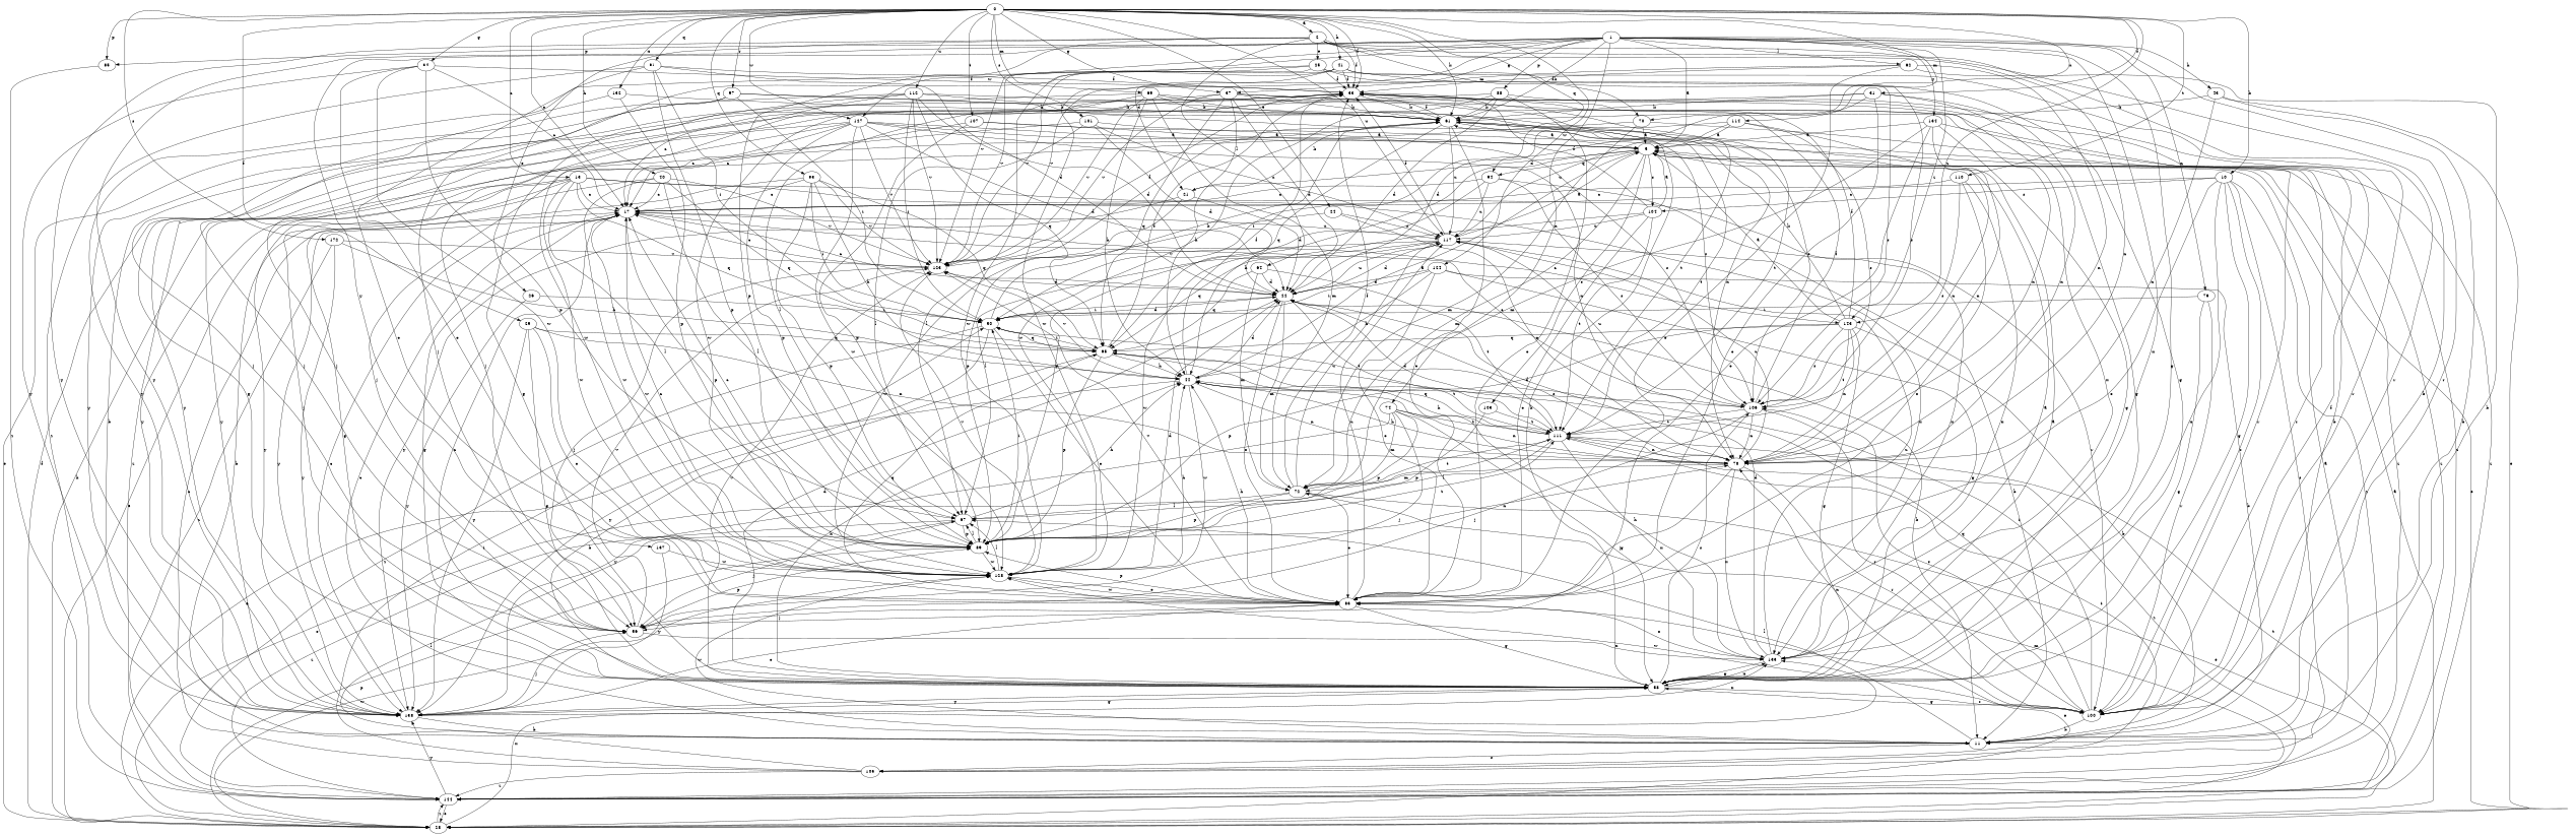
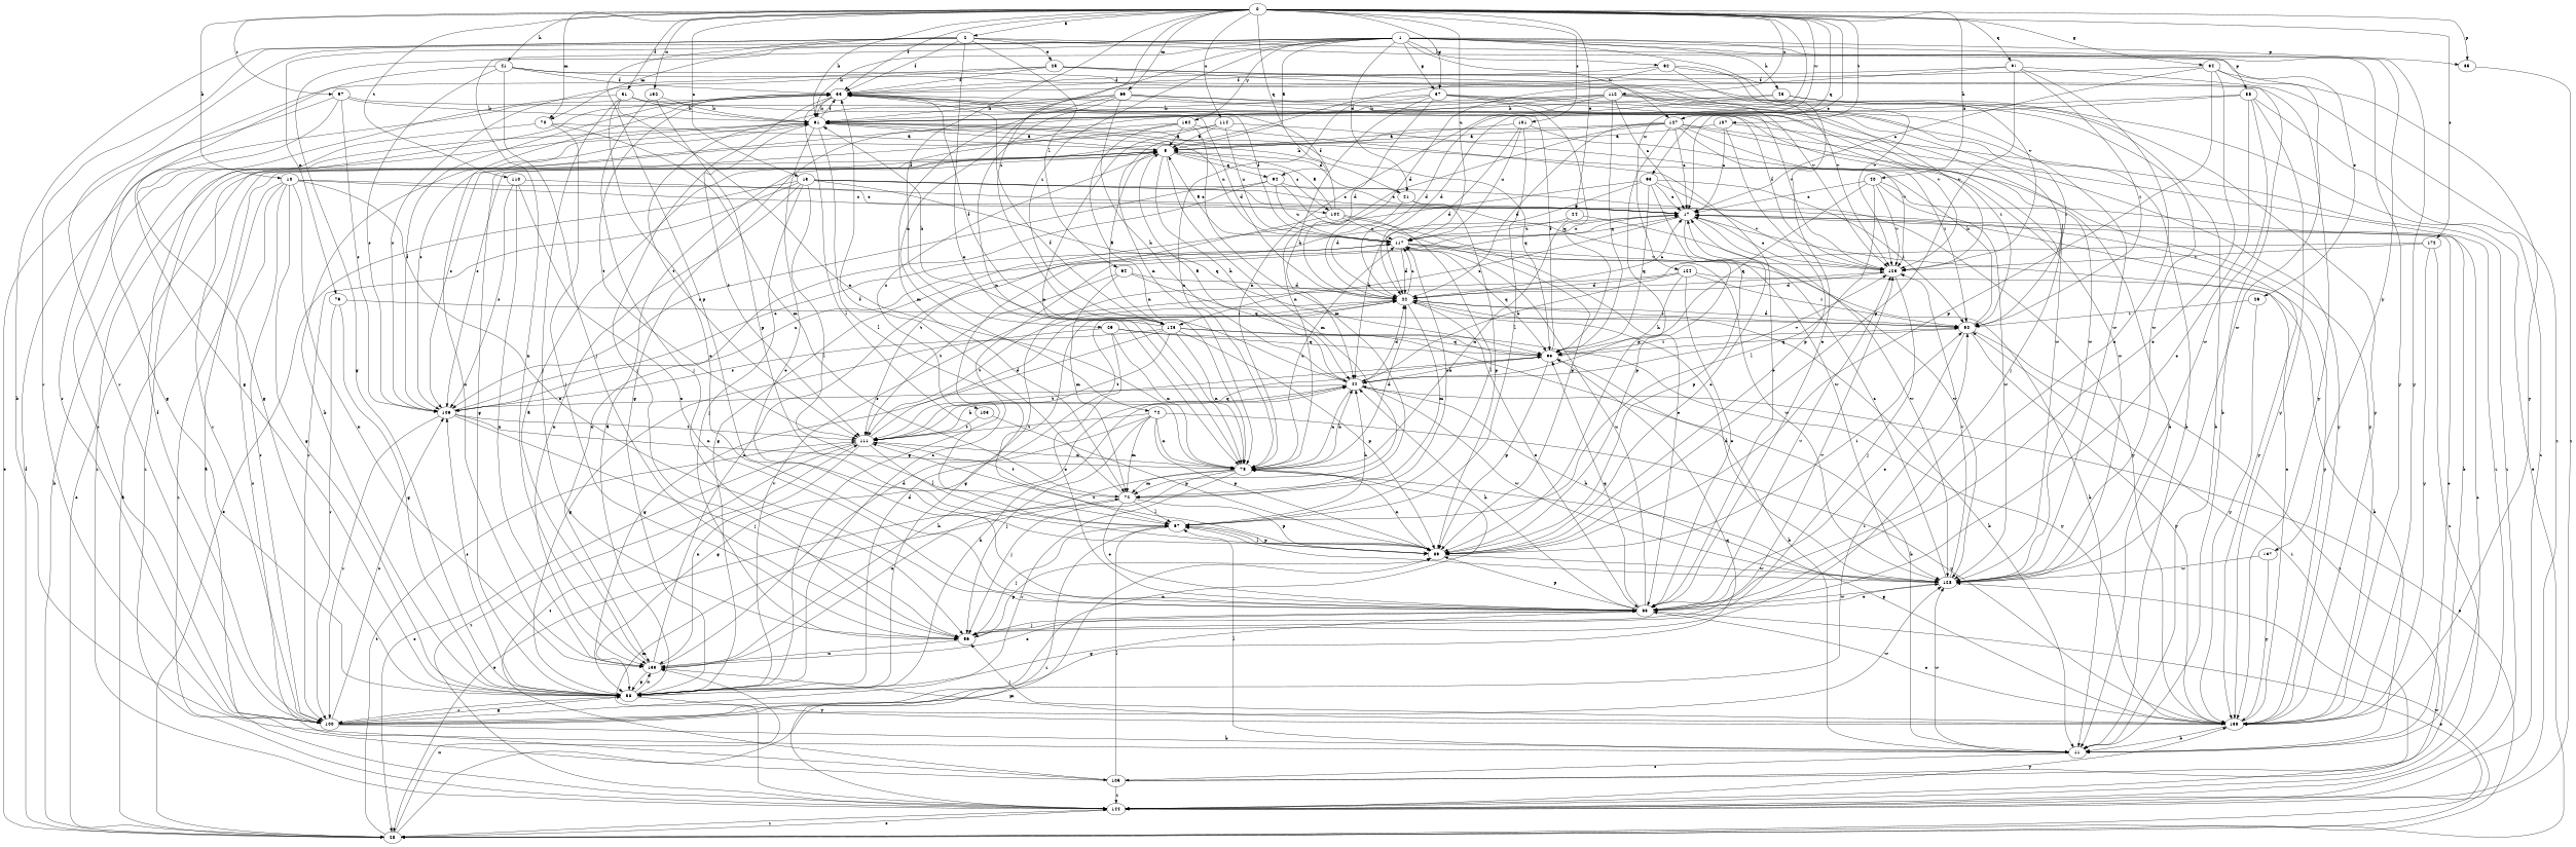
  strict digraph {
    0
    2
    10
    13
    17
    24
    29
    31
    33
    34
    37
    40
    41
    61
    69
    70
    85
    91
    93
    94
    97
    101
    n23 [label=172]
    107
    110
    112
    114
    117
    124
    127
    132
    143
    100
    138
    11
    25
    26
    64
    78
    89
    n41 [label=58]
    133
    104
    83
    105
    144
    28
    67
    128
    56
    95
    22
    111
    123
    44
    106
    5
    72
    50
    1
    21
    43
    62
    74
    76
    88
    134
    137
    103
    0 -> 2 [label=a]
    0 -> 10 [label=b]
    0 -> 13 [label=c]
    0 -> 17 [label=c]
    0 -> 24 [label=e]
    0 -> 29 [label=f]
    0 -> 31 [label=f]
    0 -> 33 [label=f]
    0 -> 34 [label=g]
    0 -> 37 [label=g]
    0 -> 40 [label=h]
    0 -> 41 [label=h]
    0 -> 61 [label=k]
    0 -> 69 [label=m]
    0 -> 70 [label=m]
    0 -> 85 [label=p]
    0 -> 91 [label=q]
    0 -> 93 [label=q]
    0 -> 94 [label=q]
    0 -> 97 [label=r]
    0 -> 101 [label=s]
    0 -> n23 [label=s]
    0 -> 107 [label=t]
    0 -> 110 [label=t]
    0 -> 112 [label=u]
    0 -> 114 [label=u]
    0 -> 117 [label=u]
    0 -> 124 [label=w]
    0 -> 127 [label=w]
    0 -> 132 [label=x]
    0 -> 143 [label=z]
    2 -> 33 [label=f]
    2 -> 70 [label=m]
    2 -> 100 [label=r]
    2 -> 138 [label=y]
    2 -> 11 [label=b]
    2 -> 25 [label=e]
    2 -> 26 [label=e]
    2 -> 64 [label=l]
    2 -> 78 [label=n]
    2 -> 89 [label=p]
    10 -> 17 [label=c]
    10 -> 100 [label=r]
    10 -> n41 [label=g]
    10 -> 133 [label=x]
    10 -> 104 [label=s]
    10 -> 83 [label=o]
    10 -> 105 [label=s]
    10 -> 144 [label=z]
    13 -> 17 [label=c]
    13 -> 100 [label=r]
    13 -> 138 [label=y]
    13 -> 133 [label=x]
    13 -> 28 [label=e]
    13 -> 67 [label=l]
    13 -> 128 [label=w]
    13 -> 56 [label=j]
    13 -> 95 [label=q]
    17 -> 117 [label=u]
    17 -> 143 [label=c]
    17 -> 138 [label=y]
    17 -> 89 [label=p]
    17 -> n41 [label=g]
    17 -> 128 [label=w]
    24 -> 117 [label=u]
    24 -> 78 [label=n]
    24 -> 128 [label=w]
    29 -> 138 [label=y]
    29 -> 78 [label=n]
    29 -> n41 [label=g]
    29 -> 83 [label=o]
    29 -> 95 [label=q]
    31 -> 61 [label=k]
    31 -> 78 [label=n]
    31 -> n41 [label=g]
    31 -> 83 [label=o]
    31 -> 56 [label=j]
    31 -> 22 [label=d]
    33 -> 61 [label=k]
    33 -> 133 [label=x]
    33 -> 67 [label=l]
    33 -> 128 [label=w]
    33 -> 56 [label=j]
    33 -> 111 [label=t]
    34 -> 17 [label=c]
    34 -> 33 [label=f]
    34 -> 138 [label=y]
    34 -> 89 [label=p]
    34 -> 83 [label=o]
    34 -> 128 [label=w]
    37 -> 61 [label=k]
    37 -> 11 [label=b]
    37 -> 78 [label=n]
    37 -> 56 [label=j]
    37 -> 95 [label=q]
    37 -> 22 [label=d]
    37 -> 123 [label=v]
    37 -> 44 [label=h]
    40 -> 17 [label=c]
    40 -> 11 [label=b]
    40 -> 67 [label=l]
    40 -> 128 [label=w]
    40 -> 95 [label=q]
    40 -> 123 [label=v]
    41 -> 33 [label=f]
    41 -> n41 [label=g]
    41 -> 128 [label=w]
    41 -> 56 [label=j]
    41 -> 123 [label=v]
    41 -> 106 [label=s]
    61 -> 33 [label=f]
    61 -> 117 [label=u]
    61 -> 100 [label=r]
    61 -> 83 [label=o]
    61 -> 144 [label=z]
    61 -> 67 [label=l]
    61 -> 95 [label=q]
    61 -> 111 [label=t]
    61 -> 5 [label=a]
    69 -> 61 [label=k]
    69 -> 11 [label=b]
    69 -> 78 [label=n]
    69 -> 128 [label=w]
    69 -> 111 [label=t]
    69 -> 123 [label=v]
    69 -> 44 [label=h]
    69 -> 72 [label=m]
    70 -> 100 [label=r]
    70 -> 56 [label=j]
    70 -> 5 [label=a]
    70 -> 72 [label=m]
    85 -> 144 [label=z]
    91 -> 33 [label=f]
    91 -> 89 [label=p]
    91 -> 83 [label=o]
    91 -> 144 [label=z]
    91 -> 22 [label=d]
    91 -> 50 [label=i]
    93 -> 17 [label=c]
    93 -> 89 [label=p]
    93 -> n41 [label=g]
    93 -> 95 [label=q]
    93 -> 123 [label=v]
    93 -> 44 [label=h]
    93 -> 50 [label=i]
    94 -> 17 [label=c]
    94 -> 117 [label=u]
    94 -> 89 [label=p]
    94 -> 133 [label=x]
    94 -> 106 [label=s]
    97 -> 61 [label=k]
    97 -> n41 [label=g]
    97 -> 28 [label=e]
    97 -> 106 [label=s]
    97 -> 50 [label=i]
    101 -> 117 [label=u]
    101 -> 138 [label=y]
    101 -> 67 [label=l]
    101 -> 22 [label=d]
    101 -> 5 [label=a]
    n23 -> 138 [label=y]
    n23 -> 144 [label=z]
    n23 -> 123 [label=v]
    n23 -> 44 [label=h]
    107 -> 17 [label=c]
    107 -> 89 [label=p]
    107 -> 144 [label=z]
    107 -> 5 [label=a]
    110 -> 17 [label=c]
    110 -> 133 [label=x]
    110 -> 83 [label=o]
    110 -> 106 [label=s]
    112 -> 17 [label=c]
    112 -> 61 [label=k]
    112 -> 138 [label=y]
    112 -> n41 [label=g]
    112 -> 95 [label=q]
    112 -> 22 [label=d]
    112 -> 123 [label=v]
    112 -> 106 [label=s]
    112 -> 50 [label=i]
    114 -> 117 [label=u]
    114 -> 78 [label=n]
    114 -> 106 [label=s]
    114 -> 5 [label=a]
    114 -> 50 [label=i]
    117 -> 33 [label=f]
    117 -> 11 [label=b]
    117 -> 128 [label=w]
    117 -> 95 [label=q]
    117 -> 22 [label=d]
    117 -> 123 [label=v]
    117 -> 5 [label=a]
    124 -> 11 [label=b]
    124 -> n41 [label=g]
    124 -> 83 [label=o]
    124 -> 22 [label=d]
    124 -> 44 [label=h]
    124 -> 50 [label=i]
    127 -> 17 [label=c]
    127 -> 138 [label=y]
    127 -> 78 [label=n]
    127 -> 89 [label=p]
    127 -> 144 [label=z]
    127 -> 128 [label=w]
    127 -> 22 [label=d]
    127 -> 123 [label=v]
    127 -> 106 [label=s]
    127 -> 5 [label=a]
    132 -> 61 [label=k]
    132 -> 89 [label=p]
    132 -> 56 [label=j]
    143 -> 33 [label=f]
    143 -> 61 [label=k]
    143 -> 11 [label=b]
    143 -> 78 [label=n]
    143 -> 89 [label=p]
    143 -> n41 [label=g]
    143 -> 95 [label=q]
    143 -> 111 [label=t]
    143 -> 106 [label=s]
    143 -> 5 [label=a]
    100 -> 33 [label=f]
    100 -> 11 [label=b]
    100 -> 78 [label=n]
    100 -> n41 [label=g]
    100 -> 128 [label=w]
    100 -> 95 [label=q]
    100 -> 106 [label=s]
    100 -> 50 [label=i]
    138 -> 17 [label=c]
    138 -> 11 [label=b]
-   138 -> n41 [label=g]
+   138 -> 78 [label=g]
    138 -> 133 [label=x]
    138 -> 83 [label=o]
    138 -> 56 [label=j]
    11 -> 17 [label=c]
    11 -> 105 [label=s]
    11 -> 67 [label=l]
    11 -> 128 [label=w]
    25 -> 33 [label=f]
    25 -> 100 [label=r]
    25 -> 138 [label=y]
    25 -> 128 [label=w]
    25 -> 123 [label=v]
    25 -> 106 [label=s]
    26 -> 138 [label=y]
    26 -> 50 [label=i]
    64 -> 95 [label=q]
    64 -> 22 [label=d]
    64 -> 111 [label=t]
    64 -> 72 [label=m]
    78 -> 117 [label=u]
    78 -> 100 [label=r]
    78 -> 133 [label=x]
    78 -> 56 [label=j]
    78 -> 22 [label=d]
    78 -> 44 [label=h]
    78 -> 72 [label=m]
    89 -> 17 [label=c]
    89 -> 78 [label=n]
    89 -> 67 [label=l]
    89 -> 128 [label=w]
    89 -> 111 [label=t]
    89 -> 50 [label=i]
    n41 -> 17 [label=c]
    n41 -> 61 [label=k]
    n41 -> 100 [label=r]
    n41 -> 138 [label=y]
    n41 -> 133 [label=x]
    n41 -> 22 [label=d]
    n41 -> 123 [label=v]
    n41 -> 44 [label=h]
    n41 -> 106 [label=s]
    n41 -> 5 [label=a]
    133 -> 117 [label=u]
    133 -> n41 [label=g]
    133 -> 83 [label=o]
    133 -> 22 [label=d]
    133 -> 44 [label=h]
    133 -> 5 [label=a]
    104 -> 33 [label=f]
    104 -> 117 [label=u]
    104 -> 83 [label=o]
    104 -> 67 [label=l]
    104 -> 111 [label=t]
    104 -> 5 [label=a]
    83 -> 117 [label=u]
    83 -> 89 [label=p]
    83 -> n41 [label=g]
    83 -> 28 [label=e]
    83 -> 128 [label=w]
    83 -> 56 [label=j]
    83 -> 95 [label=q]
    83 -> 123 [label=v]
    83 -> 44 [label=h]
    105 -> 17 [label=c]
    105 -> 144 [label=z]
    105 -> 67 [label=l]
    105 -> 111 [label=t]
    105 -> 5 [label=a]
    105 -> 50 [label=i]
    144 -> 138 [label=y]
    144 -> 28 [label=e]
    144 -> 72 [label=m]
    28 -> 33 [label=f]
    28 -> 61 [label=k]
    28 -> 89 [label=p]
    28 -> 133 [label=x]
    28 -> 144 [label=z]
    28 -> 128 [label=w]
    28 -> 111 [label=t]
    28 -> 5 [label=a]
    67 -> 89 [label=p]
    67 -> 144 [label=z]
    67 -> 56 [label=j]
    67 -> 44 [label=h]
    128 -> 17 [label=c]
    128 -> 83 [label=o]
    128 -> 67 [label=l]
    128 -> 22 [label=d]
    128 -> 123 [label=v]
    128 -> 44 [label=h]
    56 -> 89 [label=p]
    56 -> 133 [label=x]
    56 -> 123 [label=v]
    95 -> 33 [label=f]
    95 -> 11 [label=b]
    95 -> 89 [label=p]
    95 -> 111 [label=t]
    95 -> 44 [label=h]
    95 -> 50 [label=i]
    22 -> 17 [label=c]
    22 -> 117 [label=u]
    22 -> 11 [label=b]
    22 -> 83 [label=o]
    22 -> 111 [label=t]
    22 -> 72 [label=m]
    22 -> 50 [label=i]
    111 -> 78 [label=n]
    111 -> 133 [label=x]
    111 -> 144 [label=z]
    111 -> 28 [label=e]
    111 -> 67 [label=l]
    111 -> 95 [label=q]
    111 -> 22 [label=d]
    111 -> 44 [label=h]
    123 -> 17 [label=c]
    123 -> 33 [label=f]
    123 -> 56 [label=j]
    123 -> 22 [label=d]
    44 -> 33 [label=f]
    44 -> 78 [label=n]
    44 -> 28 [label=e]
    44 -> 128 [label=w]
    44 -> 22 [label=d]
    44 -> 123 [label=v]
    44 -> 106 [label=s]
    44 -> 5 [label=a]
    106 -> 17 [label=c]
    106 -> 33 [label=f]
    106 -> 117 [label=u]
    106 -> 100 [label=r]
    106 -> 78 [label=n]
    106 -> 56 [label=j]
    106 -> 111 [label=t]
    5 -> 94 [label=q]
    5 -> 104 [label=s]
    5 -> 28 [label=e]
    5 -> 44 [label=h]
    5 -> 72 [label=m]
    5 -> 21 [label=d]
    5 -> 103 [label=s]
    72 -> 33 [label=f]
    72 -> 117 [label=u]
    72 -> 89 [label=p]
    72 -> 83 [label=o]
    72 -> 28 [label=e]
    72 -> 67 [label=l]
    72 -> 111 [label=t]
    50 -> 61 [label=k]
    50 -> 138 [label=y]
    50 -> 83 [label=o]
    50 -> 144 [label=z]
    50 -> 95 [label=q]
    50 -> 22 [label=d]
    1 -> 37 [label=g]
    1 -> 61 [label=k]
    1 -> 85 [label=p]
    1 -> 127 [label=w]
    1 -> 143 [label=z]
    1 -> 100 [label=r]
    1 -> 138 [label=y]
    1 -> n41 [label=g]
    1 -> 133 [label=x]
    1 -> 123 [label=v]
    1 -> 5 [label=a]
    1 -> 21 [label=d]
    1 -> 43 [label=h]
    1 -> 62 [label=l]
    1 -> 74 [label=n]
    1 -> 76 [label=n]
    1 -> 88 [label=p]
    1 -> 134 [label=y]
    1 -> 137 [label=y]
    21 -> 61 [label=k]
    21 -> 138 [label=y]
    21 -> 89 [label=p]
    21 -> 22 [label=d]
    43 -> 61 [label=k]
    43 -> 11 [label=b]
    43 -> 78 [label=n]
    43 -> 28 [label=e]
    62 -> 33 [label=f]
    62 -> 11 [label=b]
    62 -> 78 [label=n]
    62 -> 83 [label=o]
    62 -> 123 [label=v]
    74 -> 138 [label=y]
    74 -> 78 [label=n]
    74 -> 89 [label=p]
    74 -> n41 [label=g]
    74 -> 56 [label=j]
    74 -> 111 [label=t]
    74 -> 72 [label=m]
    76 -> 100 [label=r]
    76 -> n41 [label=g]
    76 -> 50 [label=i]
    88 -> 61 [label=k]
    88 -> 138 [label=y]
    88 -> 83 [label=o]
    88 -> 144 [label=z]
    88 -> 128 [label=w]
    88 -> 22 [label=d]
    134 -> 78 [label=n]
    134 -> n41 [label=g]
    134 -> 83 [label=o]
    134 -> 144 [label=z]
    134 -> 5 [label=a]
    134 -> 72 [label=m]
    137 -> 138 [label=y]
    137 -> 128 [label=w]
    103 -> 89 [label=p]
    103 -> 111 [label=t]
  }
